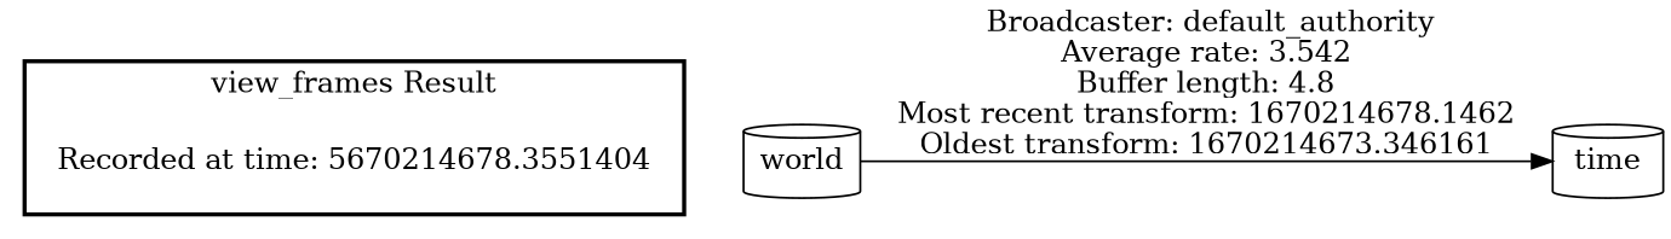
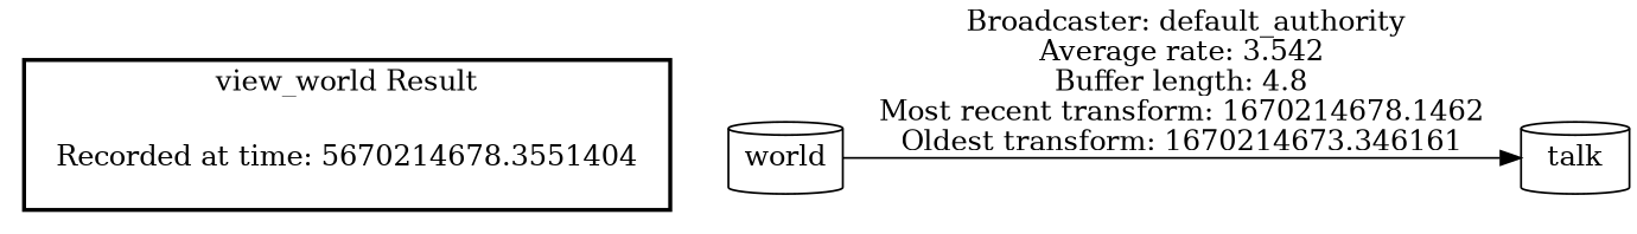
  digraph {
    rankdir=LR
    node [shape=cylinder]
    n1 [label="Recorded at time: 5670214678.3551404" shape=plaintext]
    world
-   talk [label=time]
+   talk
    subgraph cluster_1 {
      color=black
-     label="view_frames Result"
+     label="view_world Result"
      style=bold
      n1
    }
    n1 -> world [style=invis]
    world -> talk [arrowhead=normal color=black label=" Broadcaster: default_authority\nAverage rate: 3.542\nBuffer length: 4.8\nMost recent transform: 1670214678.1462\nOldest transform: 1670214673.346161\n"]
  }
